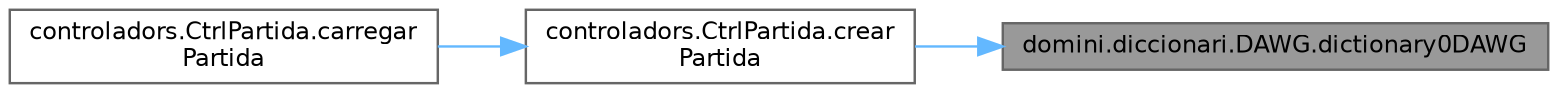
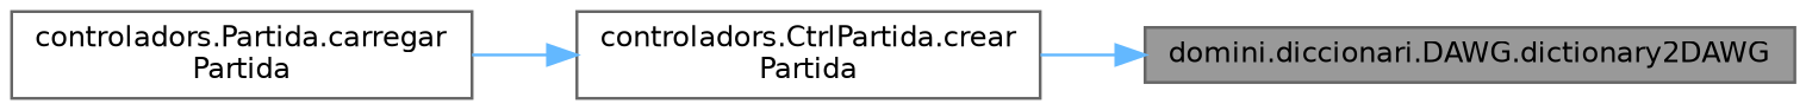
  digraph {
    rankdir=RL
    node [color=grey40 fillcolor=white fontname=Helvetica fontsize=10 shape=box style=filled]
    edge [color=steelblue1 dir=back fontname=Helvetica fontsize=10 labelfontname=Helvetica labelfontsize=10 style=solid]
-   n1 [color=gray40 fillcolor=grey60 fontcolor=black height=0.2 label="domini.diccionari.DAWG.dictionary0DAWG" width=0.4]
+   n1 [color=gray40 fillcolor=grey60 fontcolor=black height=0.2 label="domini.diccionari.DAWG.dictionary2DAWG" width=0.4]
    n2 [height=0.2 label="controladors.CtrlPartida.crear\lPartida" width=0.4]
-   n3 [height=0.2 label="controladors.CtrlPartida.carregar\lPartida" width=0.4]
+   n3 [height=0.2 label="controladors.Partida.carregar\lPartida" width=0.4]
    n1 -> n2
    n2 -> n3
  }
